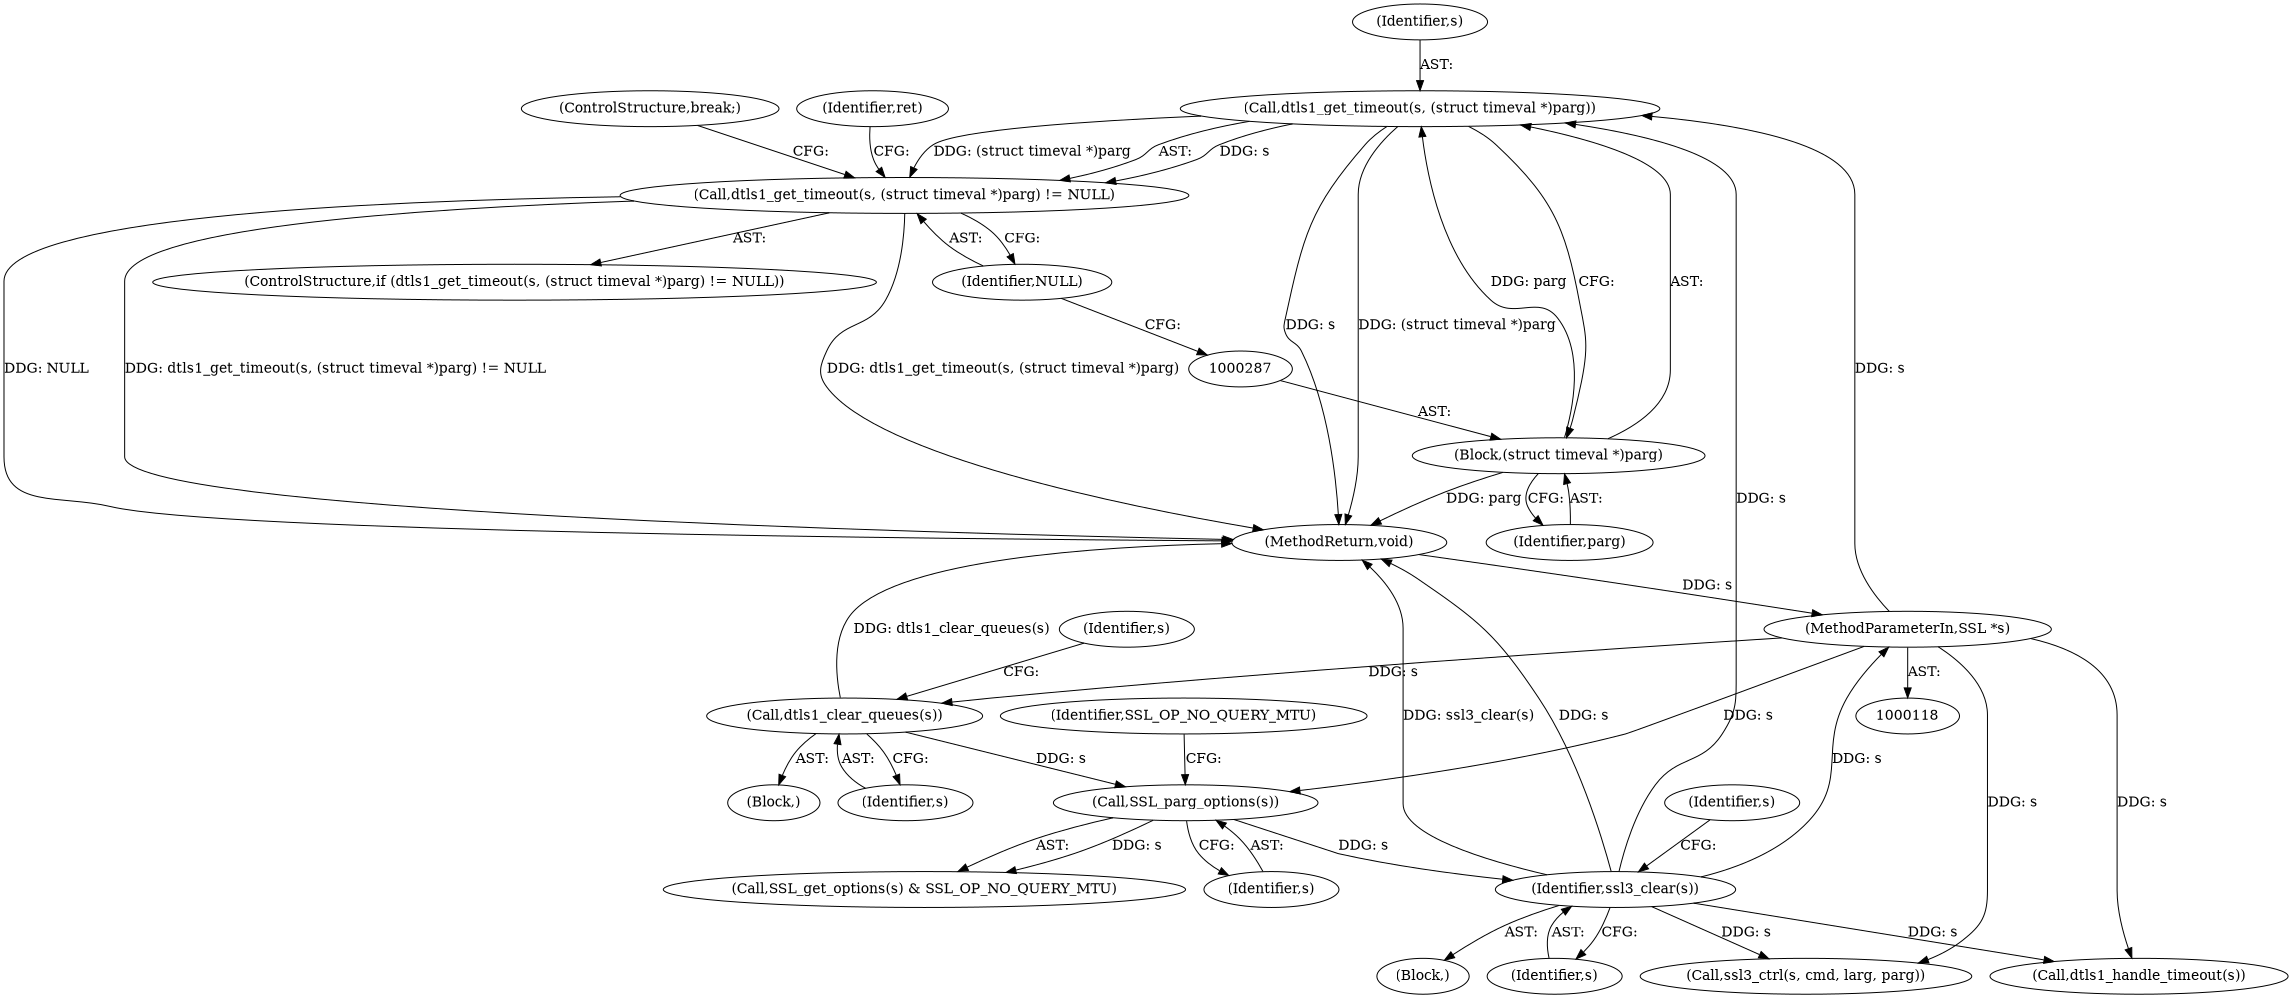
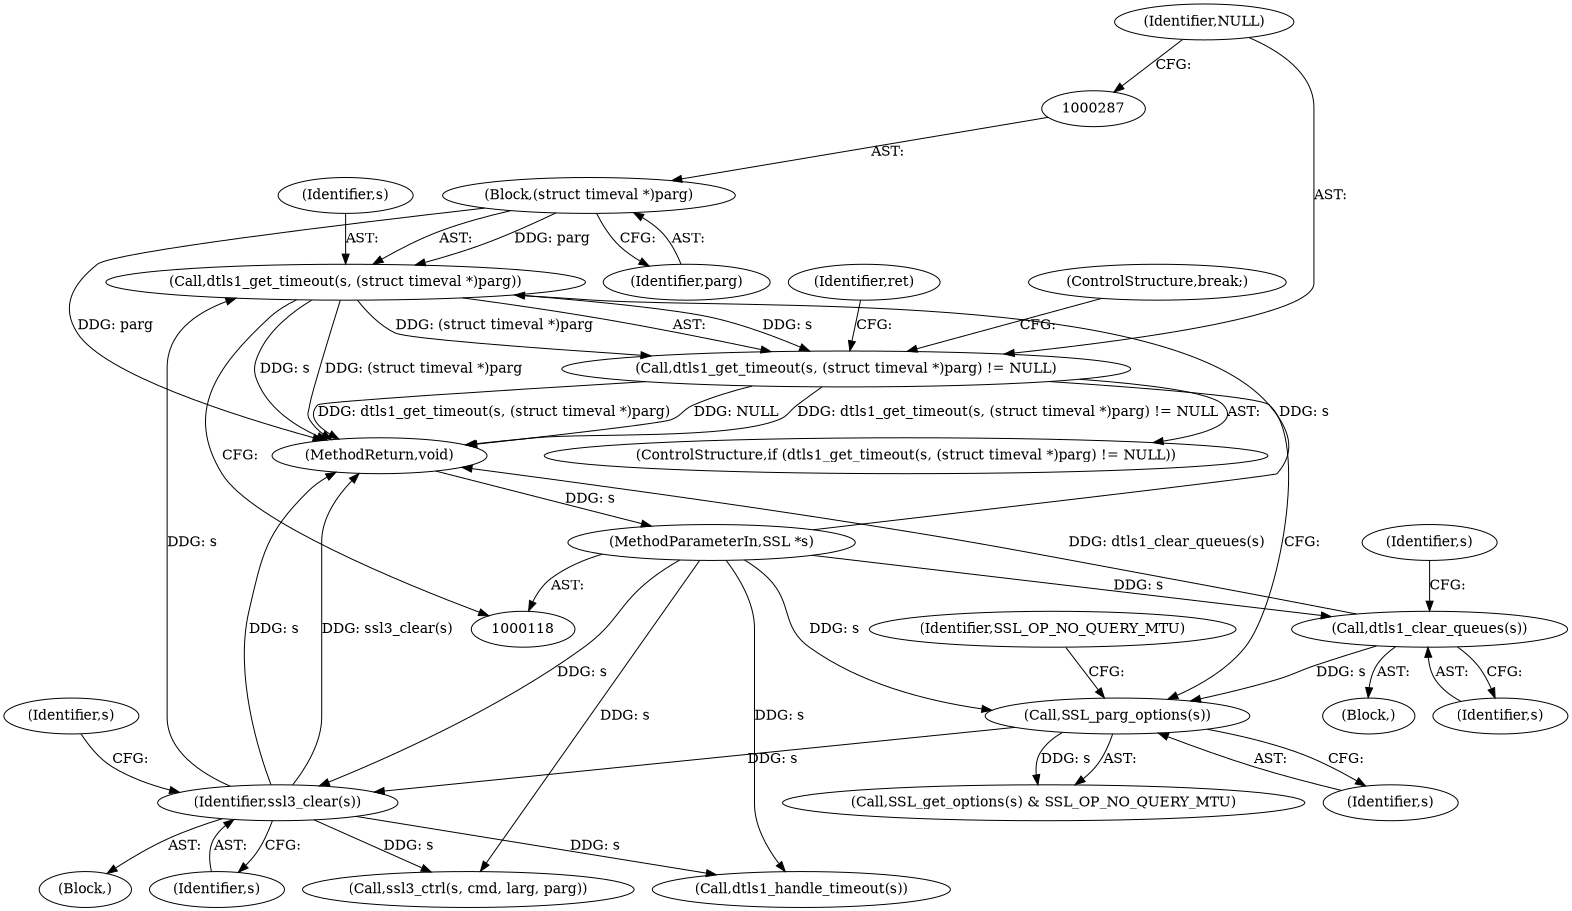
  digraph {
    n1 [label="(Call,dtls1_get_timeout(s, (struct timeval *)parg))"]
    n2 [label="(Block,(struct timeval *)parg)"]
    n3 [label="(Call,dtls1_get_timeout(s, (struct timeval *)parg) != NULL)"]
    n4 [label="(MethodReturn,void)"]
    n5 [label="(Identifier,parg)"]
    n6 [label="(ControlStructure,if (dtls1_get_timeout(s, (struct timeval *)parg) != NULL))"]
    n7 [label="(Identifier,NULL)"]
    n8 [label="(MethodParameterIn,SSL *s)"]
    n9 [label="(Identifier,ssl3_clear(s))"]
    n10 [label="(Call,ssl3_ctrl(s, cmd, larg, parg))"]
    n11 [label="(Call,dtls1_handle_timeout(s))"]
    n12 [label="(Block,)"]
    n13 [label="(Identifier,s)"]
    n14 [label="(Call,SSL_parg_options(s))"]
    n15 [label="(Identifier,s)"]
    n16 [label="(Call,SSL_get_options(s) & SSL_OP_NO_QUERY_MTU)"]
    n17 [label="(Call,dtls1_clear_queues(s))"]
    n18 [label="(Block,)"]
    n19 [label="(Identifier,s)"]
    1000118
    1000287
    n22 [label="(ControlStructure,break;)"]
    n23 [label="(Identifier,s)"]
    n24 [label="(Identifier,s)"]
    n25 [label="(Identifier,s)"]
    n26 [label="(Identifier,SSL_OP_NO_QUERY_MTU)"]
    n27 [label="(Identifier,ret)"]
-   n1 -> n2 [label="CFG: "]
+   n1 -> 1000118 [label="CFG: "]
    n1 -> n3 [label="AST: "]
    n1 -> n3 [label="DDG: s"]
    n1 -> n3 [label="DDG: (struct timeval *)parg"]
    n1 -> n4 [label="DDG: (struct timeval *)parg"]
    n1 -> n4 [label="DDG: s"]
    n2 -> n1 [label="AST: "]
    n2 -> n1 [label="DDG: parg"]
    n2 -> n4 [label="DDG: parg"]
    n2 -> n5 [label="CFG: "]
    n3 -> n4 [label="DDG: dtls1_get_timeout(s, (struct timeval *)parg)"]
    n3 -> n4 [label="DDG: NULL"]
    n3 -> n4 [label="DDG: dtls1_get_timeout(s, (struct timeval *)parg) != NULL"]
    n3 -> n6 [label="AST: "]
-   n3 -> n7 [label="CFG: "]
+   n3 -> n14 [label="CFG: "]
    n4 -> n8 [label="DDG: s"]
    n5 -> n2 [label="AST: "]
    n7 -> n3 [label="AST: "]
    n7 -> 1000287 [label="CFG: "]
    n8 -> n1 [label="DDG: s"]
-   n9 -> n8 [label="DDG: s"]
+   n8 -> n9 [label="DDG: s"]
    n8 -> n10 [label="DDG: s"]
    n8 -> n11 [label="DDG: s"]
    n8 -> n14 [label="DDG: s"]
    n8 -> n17 [label="DDG: s"]
    n8 -> 1000118 [label="AST: "]
    n9 -> n1 [label="DDG: s"]
    n9 -> n4 [label="DDG: s"]
    n9 -> n4 [label="DDG: ssl3_clear(s)"]
    n9 -> n10 [label="DDG: s"]
    n9 -> n11 [label="DDG: s"]
    n9 -> n12 [label="AST: "]
    n9 -> n13 [label="CFG: "]
    n13 -> n9 [label="AST: "]
    n14 -> n9 [label="DDG: s"]
    n14 -> n15 [label="CFG: "]
    n14 -> n16 [label="AST: "]
    n14 -> n16 [label="DDG: s"]
    n15 -> n14 [label="AST: "]
    n17 -> n4 [label="DDG: dtls1_clear_queues(s)"]
    n17 -> n14 [label="DDG: s"]
    n17 -> n18 [label="AST: "]
    n17 -> n19 [label="CFG: "]
    n19 -> n17 [label="AST: "]
    1000287 -> n2 [label="AST: "]
    n22 -> n3 [label="CFG: "]
    n23 -> n17 [label="CFG: "]
    n24 -> n1 [label="AST: "]
    n25 -> n9 [label="CFG: "]
    n26 -> n14 [label="CFG: "]
    n27 -> n3 [label="CFG: "]
  }
